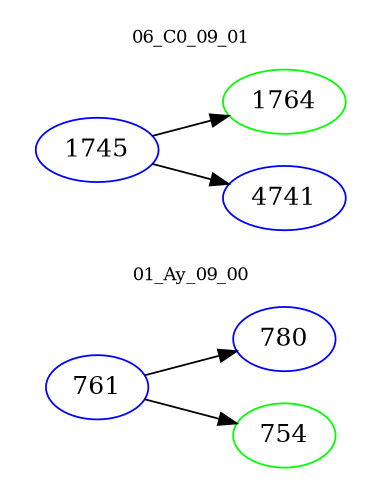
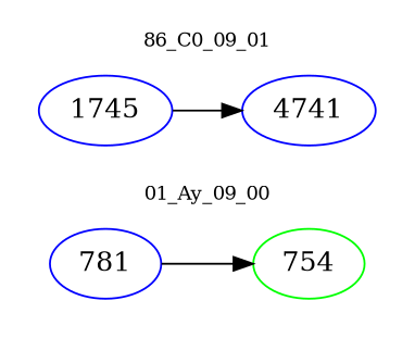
  digraph {
    rankdir=LR
    node [color=blue]
    edge [color=black]
-   n1 [label=761]
+   n1 [label=781]
    n2 [color=green label=754]
-   n3 [label=780]
    n4 [label=1745]
    n5 [label=4741]
-   n6 [color=green label=1764]
    subgraph cluster_1 {
      color=white
      fontsize=10
      label="01_Ay_09_00"
      n1
      n2
-     n3
    }
    subgraph cluster_2 {
      color=white
      fontsize=10
-     label="06_C0_09_01"
+     label="86_C0_09_01"
      n4
      n5
-     n6
    }
    n1 -> n2
-   n1 -> n3
    n4 -> n5
-   n4 -> n6
  }
